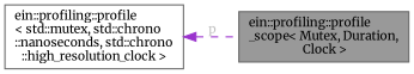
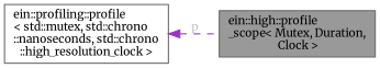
  digraph {
    rankdir=LR
    fontname=Merriweather
    node [color=gray40 fontname=Merriweather fontsize=10 shape=box style=filled]
-   n1 [fillcolor=grey60 fontcolor=black height=0.2 label="ein::profiling::profile\l_scope\< Mutex, Duration,\l Clock \>" width=0.4]
+   n1 [fillcolor=grey60 fontcolor=black height=0.2 label="ein::high::profile\l_scope\< Mutex, Duration,\l Clock \>" width=0.4]
    n2 [fillcolor=white height=0.2 label="ein::profiling::profile\l\< std::mutex, std::chrono\l::nanoseconds, std::chrono\l::high_resolution_clock \>" width=0.4]
    n2 -> n1 [color=darkorchid3 dir=back fontcolor=grey fontname=Merriweather fontsize=10 label=" p" labelfontname=Helvetica labelfontsize=10 style=dashed]
  }
